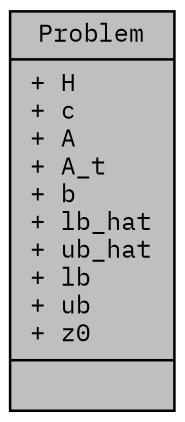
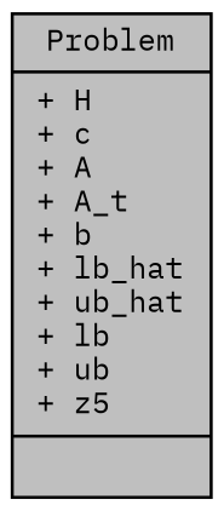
  digraph {
    fontname="IBM Plex Mono"
-   n1 [color=black fillcolor=grey75 fontcolor=black fontname="IBM Plex Mono" fontsize=10 height=0.2 label="{Problem\n|+ H\l+ c\l+ A\l+ A_t\l+ b\l+ lb_hat\l+ ub_hat\l+ lb\l+ ub\l+ z0\l|}" shape=record style=filled width=0.4]
+   n1 [color=black fillcolor=grey75 fontcolor=black fontname="IBM Plex Mono" fontsize=10 height=0.2 label="{Problem\n|+ H\l+ c\l+ A\l+ A_t\l+ b\l+ lb_hat\l+ ub_hat\l+ lb\l+ ub\l+ z5\l|}" shape=record style=filled width=0.4]
  }
